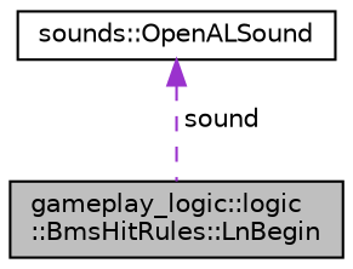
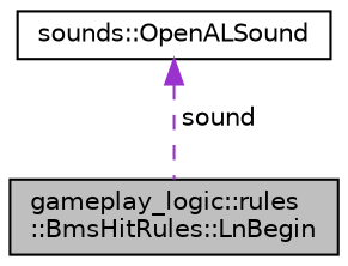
  digraph {
    node [color=black fontname=Helvetica fontsize=10 shape=record style=filled]
-   n1 [fillcolor=grey75 fontcolor=black height=0.2 label="gameplay_logic::logic\l::BmsHitRules::LnBegin" width=0.4]
+   n1 [fillcolor=grey75 fontcolor=black height=0.2 label="gameplay_logic::rules\l::BmsHitRules::LnBegin" width=0.4]
    n2 [fillcolor=white height=0.2 label="sounds::OpenALSound" width=0.4]
    n2 -> n1 [color=darkorchid3 dir=back fontname=Helvetica fontsize=10 label=" sound" labelfontname=Helvetica labelfontsize=10 style=dashed]
  }
